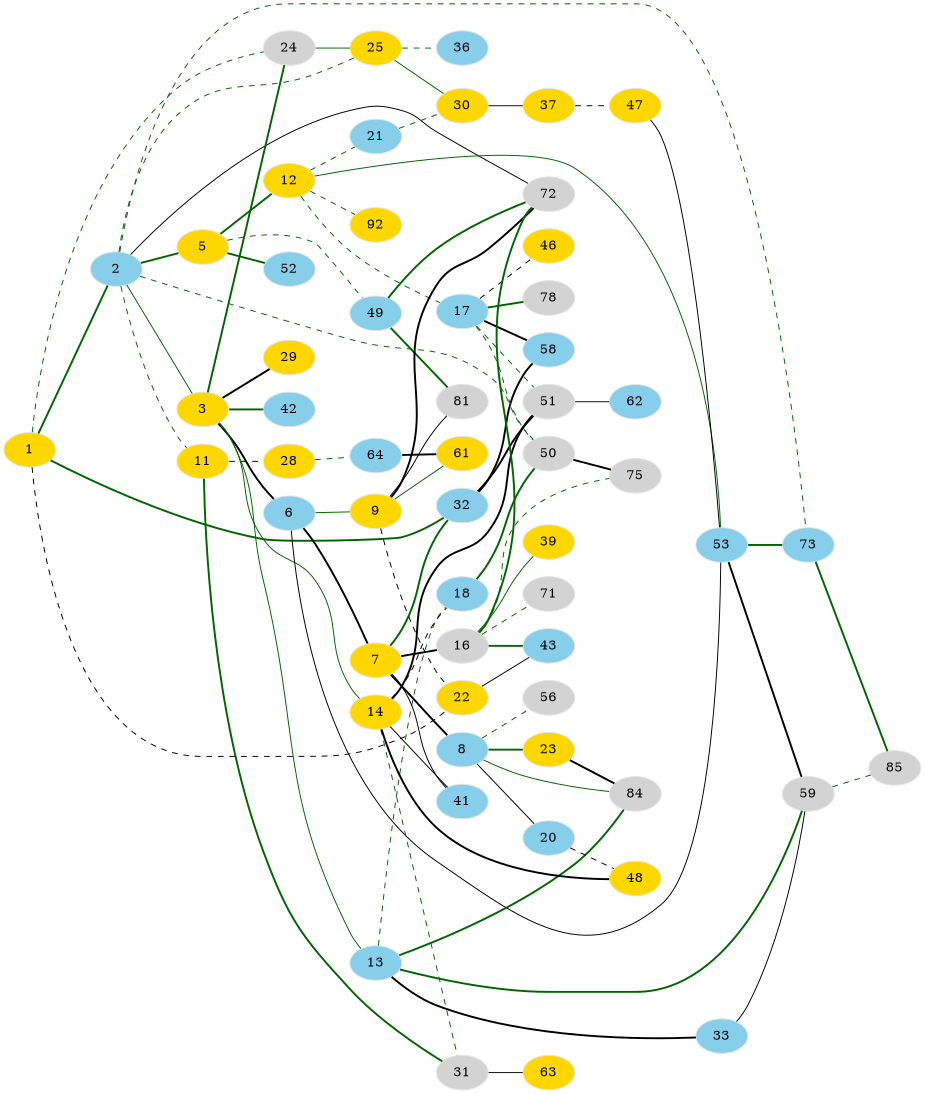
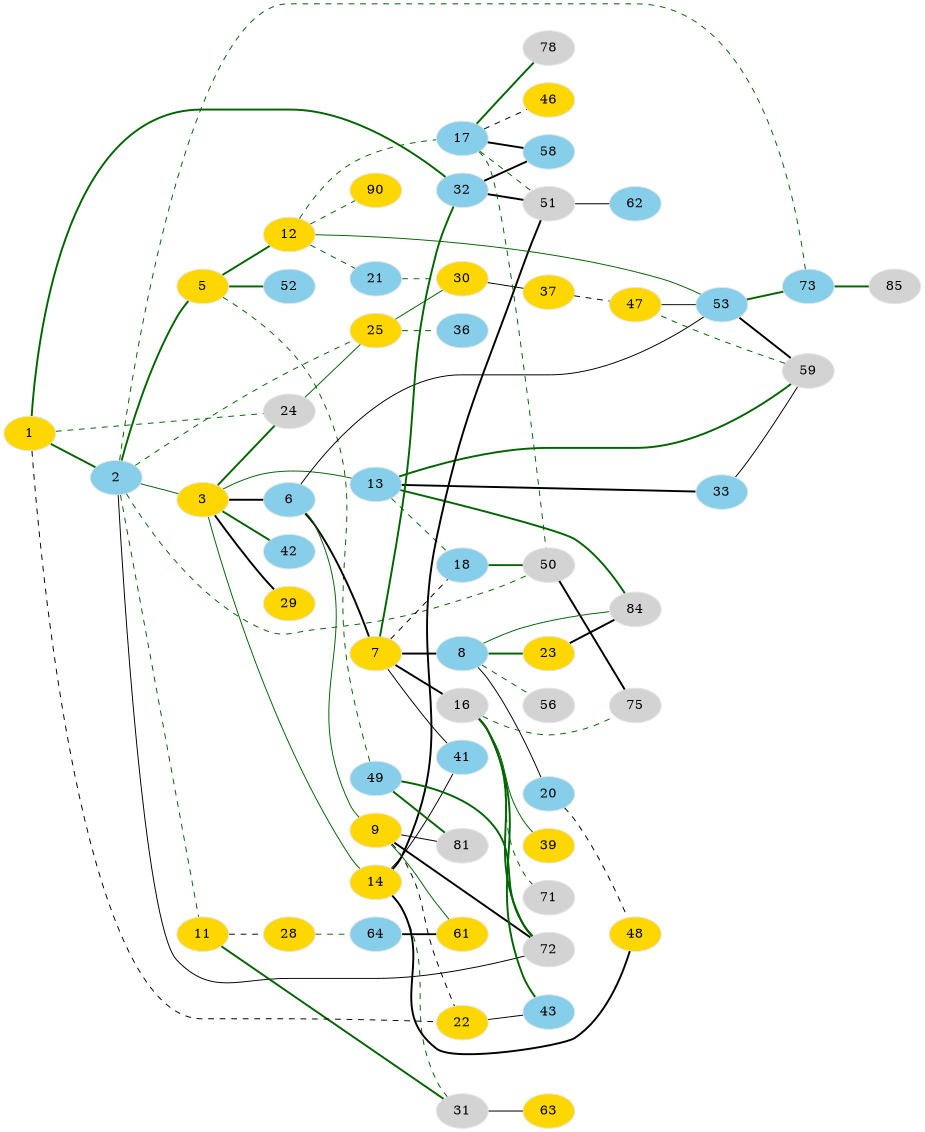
  graph {
    rankdir=LR
    node [color=gray90 fillcolor=gold style=filled]
    edge [color=darkgreen style=bold]
    2 [fillcolor=skyblue super="+93"]
    3 [super="+4"]
    5 [super="+60"]
    11 [super="+19"]
    25 [super="+26"]
    50 [fillcolor=lightgrey super="+86"]
    72 [fillcolor=lightgrey super="+87"]
    73 [fillcolor=skyblue super="+80"]
    1
    22
    24 [fillcolor=lightgrey super="+74"]
    32 [fillcolor=skyblue super="+38"]
    43 [fillcolor=skyblue super="+68"]
    51 [fillcolor=lightgrey super="+57"]
    58 [fillcolor=skyblue super="+69"]
    6 [fillcolor=skyblue super="+90"]
    13 [fillcolor=skyblue super="+65"]
    14 [super="+15"]
    29 [super="+54"]
    42 [fillcolor=skyblue]
    12 [super="+88"]
    49 [fillcolor=skyblue]
    52 [fillcolor=skyblue]
    28 [super="+40"]
    31 [fillcolor=lightgrey super="+45"]
    30
    36 [fillcolor=skyblue]
    75 [fillcolor=lightgrey]
    85 [fillcolor=lightgrey]
    7 [super="+35"]
    9 [super="+10"]
    53 [fillcolor=skyblue super="+83"]
    18 [fillcolor=skyblue super="+77"]
    84 [fillcolor=lightgrey]
    33 [fillcolor=skyblue]
    59 [fillcolor=lightgrey super="+67"]
    41 [fillcolor=skyblue super="+76"]
    48 [super="+91"]
    17 [fillcolor=skyblue super="+44"]
    21 [fillcolor=skyblue super="+79"]
-   92
+   92 [label=90]
    81 [fillcolor=lightgrey super="+89"]
    8 [fillcolor=skyblue super="+27"]
    16 [fillcolor=lightgrey super="+34"]
    n45 [label=61]
    20 [fillcolor=skyblue]
    23 [super="+70"]
    56 [fillcolor=lightgrey]
    39 [super="+55"]
    71 [fillcolor=lightgrey]
    64 [fillcolor=skyblue super="+82"]
    63
    46 [super="+61"]
    78 [fillcolor=lightgrey]
    62 [fillcolor=skyblue]
    37
    47
    2 -- 3 [style=solid]
    2 -- 5
    2 -- 11 [style=dashed]
    2 -- 25 [style=dashed]
    2 -- 50 [style=dashed]
    2 -- 72 [color=black style=solid]
    2 -- 73 [style=dashed]
    3 -- 24
    3 -- 6 [color=black]
    3 -- 13 [style=solid]
    3 -- 14 [style=solid]
    3 -- 29 [color=black]
    3 -- 42
    5 -- 12
    5 -- 49 [style=dashed]
    5 -- 52
    11 -- 28 [color=black style=dashed]
    11 -- 31
    25 -- 30 [style=solid]
    25 -- 36 [style=dashed]
    50 -- 75 [color=black]
    73 -- 85
    1 -- 2
    1 -- 22 [color=black style=dashed]
    1 -- 24 [style=dashed]
    1 -- 32
    22 -- 43 [color=black style=solid]
    24 -- 25 [style=solid]
    32 -- 51 [color=black]
    32 -- 58 [color=black]
    51 -- 62 [color=black style=solid]
    6 -- 7 [color=black]
    6 -- 9 [style=solid weight=2]
    6 -- 53 [color=black style=solid]
    13 -- 18 [style=dashed]
    13 -- 84
    13 -- 33 [color=black]
    13 -- 59
    14 -- 51 [color=black]
    14 -- 31 [style=dashed]
    14 -- 41 [color=black style=solid]
    14 -- 48 [color=black]
    12 -- 53 [style=solid]
    12 -- 17 [style=dashed]
    12 -- 21 [style=dashed]
    12 -- 92 [style=dashed]
    49 -- 72
    49 -- 81
    28 -- 64 [style=dashed]
    31 -- 63 [color=black style=solid]
    30 -- 37 [color=black style=solid]
    7 -- 32
-   14 -- 18 [color=black style=dashed]
+   7 -- 18 [color=black style=dashed]
    7 -- 41 [color=black style=solid]
    7 -- 8 [color=black]
    7 -- 16 [color=black]
    9 -- 72 [color=black]
    9 -- 22 [color=black style=dashed]
    9 -- 81 [color=black style=solid]
    9 -- n45 [style=solid]
    53 -- 73
    53 -- 59 [color=black]
    18 -- 50
    33 -- 59 [color=black style=solid]
-   59 -- 85 [style=dashed]
+   59 -- 47 [style=dashed]
    17 -- 50 [style=dashed]
    17 -- 51 [style=dashed]
    17 -- 58 [color=black]
    17 -- 46 [color=black style=dashed]
    17 -- 78
    21 -- 30 [style=dashed]
    8 -- 84 [style=solid]
    8 -- 20 [color=black style=solid]
    8 -- 23
    8 -- 56 [style=dashed]
    16 -- 72
    16 -- 43
    16 -- 75 [style=dashed]
    16 -- 39 [style=solid]
    16 -- 71 [style=dashed]
    20 -- 48 [color=black style=dashed]
    23 -- 84 [color=black]
    64 -- n45 [color=black]
    37 -- 47 [color=black style=dashed]
    47 -- 53 [color=black style=solid]
  }
